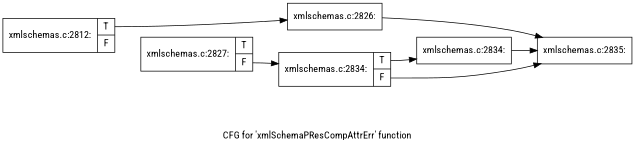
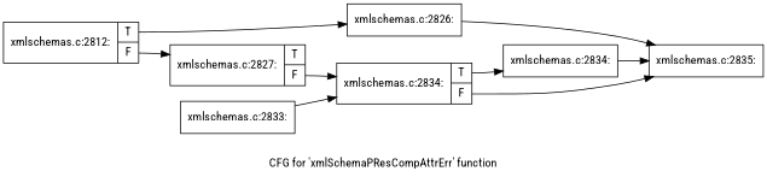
  digraph {
    fontname="Roboto Condensed"
    label="CFG for 'xmlSchemaPResCompAttrErr' function"
    rankdir=LR
    node [fontname="Roboto Condensed" shape=record]
    edge [fontname="Roboto Condensed"]
    n1 [label="{xmlschemas.c:2812:|{<s0>T|<s1>F}}"]
    n2 [label="{xmlschemas.c:2826:}"]
    n3 [label="{xmlschemas.c:2827:|{<s0>T|<s1>F}}"]
    n4 [label="{xmlschemas.c:2835:}"]
    n5 [label="{xmlschemas.c:2834:|{<s0>T|<s1>F}}"]
+   n6 [label="{xmlschemas.c:2833:}"]
    n7 [label="{xmlschemas.c:2834:}"]
    n1 -> n2 [tailport=s0]
+   n1 -> n3 [tailport=s1]
    n2 -> n4
    n3 -> n5 [tailport=s1]
    n5 -> n4 [tailport=s1]
    n5 -> n7 [tailport=s0]
+   n6 -> n5
    n7 -> n4
  }
